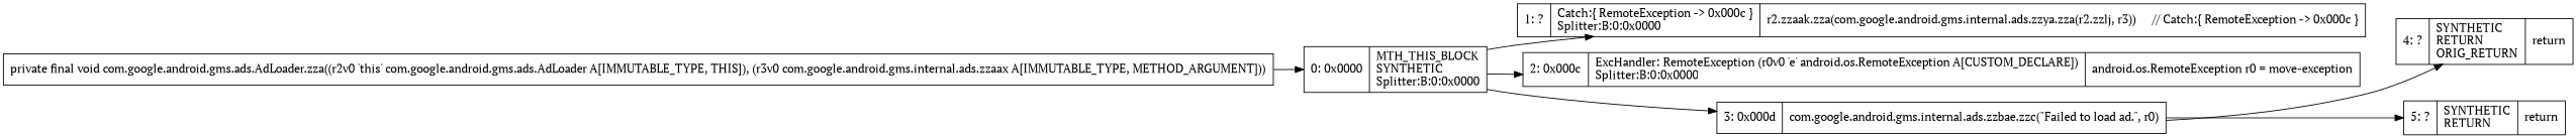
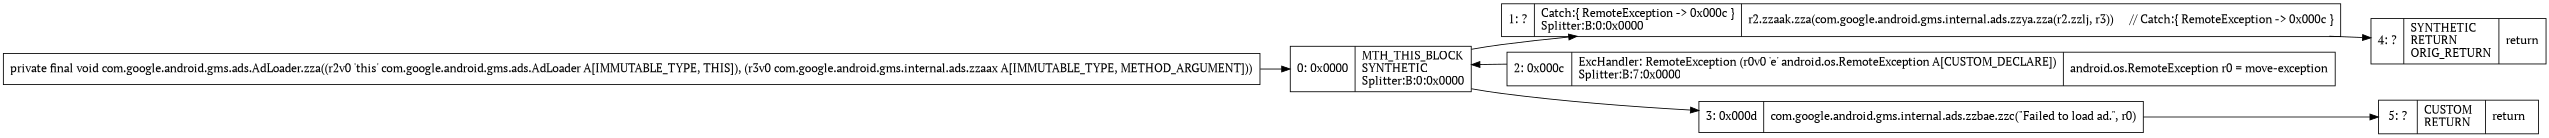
  digraph {
    fontname="PT Serif"
    rankdir=LR
    node [fontname="PT Serif" shape=record]
    edge [fontname="PT Serif"]
    n1 [label="{0\:\ 0x0000|MTH_THIS_BLOCK\lSYNTHETIC\lSplitter:B:0:0x0000\l}"]
    n2 [label="{1\:\ ?|Catch:\{ RemoteException \-\> 0x000c \}\lSplitter:B:0:0x0000\l|r2.zzaak.zza(com.google.android.gms.internal.ads.zzya.zza(r2.zzlj, r3))     \/\/ Catch:\{ RemoteException \-\> 0x000c \}\l}"]
-   n3 [label="{2\:\ 0x000c|ExcHandler: RemoteException (r0v0 'e' android.os.RemoteException A[CUSTOM_DECLARE])\lSplitter:B:0:0x0000\l|android.os.RemoteException r0 = move\-exception\l}"]
+   n3 [label="{2\:\ 0x000c|ExcHandler: RemoteException (r0v0 'e' android.os.RemoteException A[CUSTOM_DECLARE])\lSplitter:B:7:0x0000\l|android.os.RemoteException r0 = move\-exception\l}"]
    n4 [label="{3\:\ 0x000d|com.google.android.gms.internal.ads.zzbae.zzc(\"Failed to load ad.\", r0)\l}"]
    n5 [label="{4\:\ ?|SYNTHETIC\lRETURN\lORIG_RETURN\l|return\l}"]
-   n6 [label="{5\:\ ?|SYNTHETIC\lRETURN\l|return\l}"]
+   n6 [label="{5\:\ ?|CUSTOM\lRETURN\l|return\l}"]
    n7 [label="{private final void com.google.android.gms.ads.AdLoader.zza((r2v0 'this' com.google.android.gms.ads.AdLoader A[IMMUTABLE_TYPE, THIS]), (r3v0 com.google.android.gms.internal.ads.zzaax A[IMMUTABLE_TYPE, METHOD_ARGUMENT])) }"]
    n1 -> n2
-   n1 -> n3
+   n3 -> n1
    n1 -> n4
-   n4 -> n5
+   n2 -> n5
    n4 -> n6
    n7 -> n1
  }
